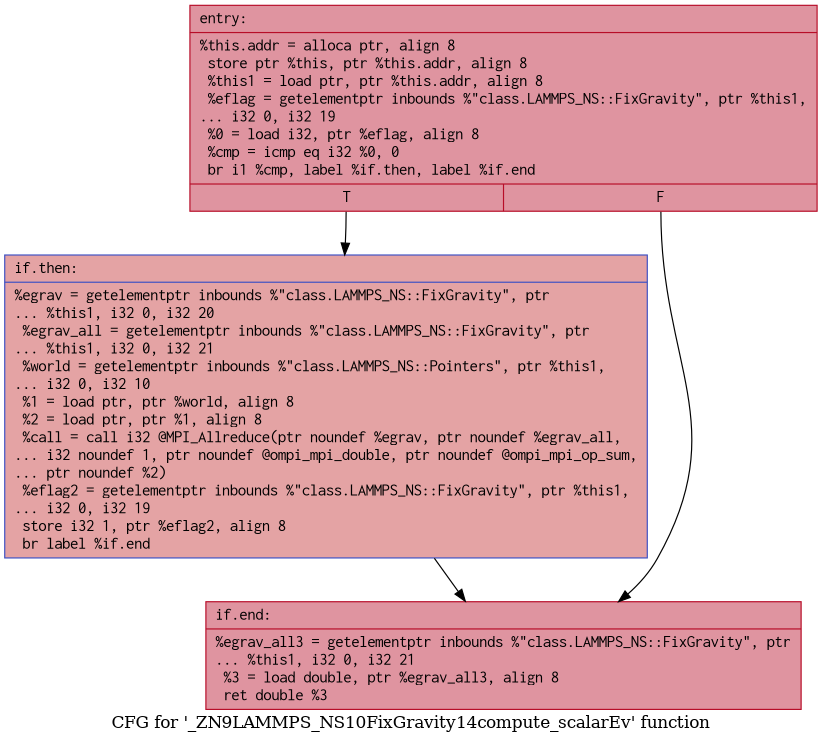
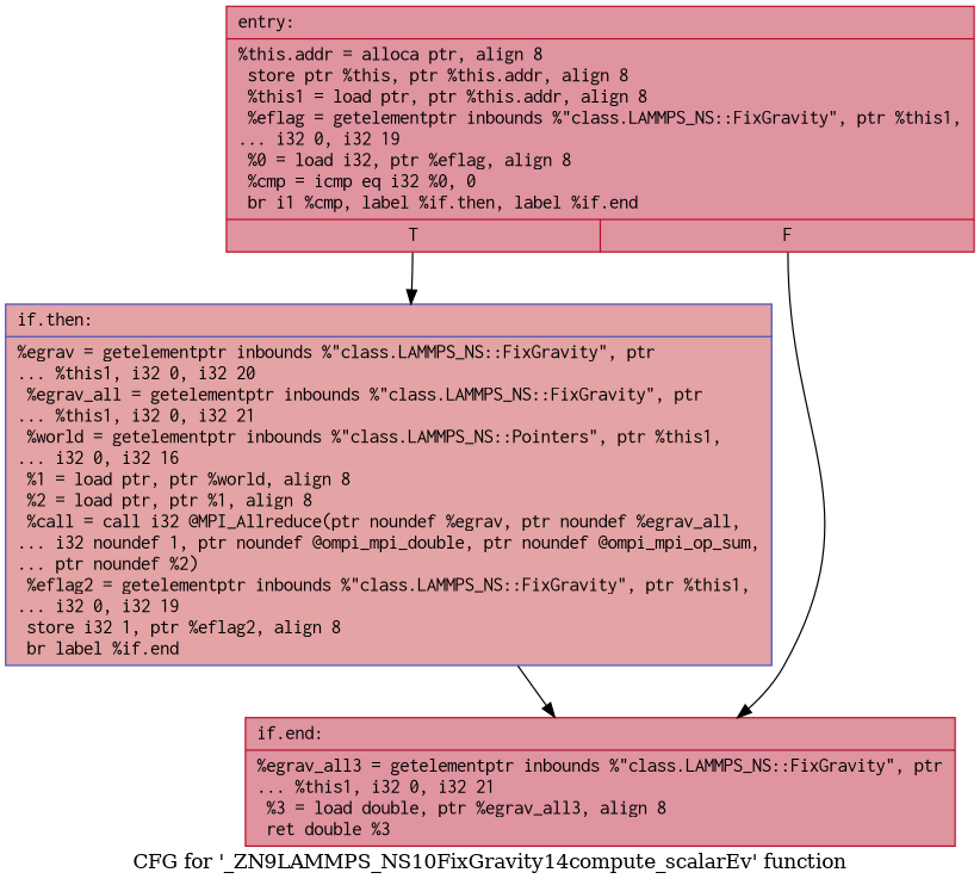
  digraph {
    label="CFG for '_ZN9LAMMPS_NS10FixGravity14compute_scalarEv' function"
    node [color="#b70d28ff" fillcolor="#b70d2870" fontname=Courier shape=record style=filled]
    n1 [label="{entry:\l|  %this.addr = alloca ptr, align 8\l  store ptr %this, ptr %this.addr, align 8\l  %this1 = load ptr, ptr %this.addr, align 8\l  %eflag = getelementptr inbounds %\"class.LAMMPS_NS::FixGravity\", ptr %this1,\l... i32 0, i32 19\l  %0 = load i32, ptr %eflag, align 8\l  %cmp = icmp eq i32 %0, 0\l  br i1 %cmp, label %if.then, label %if.end\l|{<s0>T|<s1>F}}"]
-   n2 [color="#3d50c3ff" fillcolor="#c32e3170" label="{if.then:\l|  %egrav = getelementptr inbounds %\"class.LAMMPS_NS::FixGravity\", ptr\l... %this1, i32 0, i32 20\l  %egrav_all = getelementptr inbounds %\"class.LAMMPS_NS::FixGravity\", ptr\l... %this1, i32 0, i32 21\l  %world = getelementptr inbounds %\"class.LAMMPS_NS::Pointers\", ptr %this1,\l... i32 0, i32 10\l  %1 = load ptr, ptr %world, align 8\l  %2 = load ptr, ptr %1, align 8\l  %call = call i32 @MPI_Allreduce(ptr noundef %egrav, ptr noundef %egrav_all,\l... i32 noundef 1, ptr noundef @ompi_mpi_double, ptr noundef @ompi_mpi_op_sum,\l... ptr noundef %2)\l  %eflag2 = getelementptr inbounds %\"class.LAMMPS_NS::FixGravity\", ptr %this1,\l... i32 0, i32 19\l  store i32 1, ptr %eflag2, align 8\l  br label %if.end\l}"]
+   n2 [color="#3d50c3ff" fillcolor="#c32e3170" label="{if.then:\l|  %egrav = getelementptr inbounds %\"class.LAMMPS_NS::FixGravity\", ptr\l... %this1, i32 0, i32 20\l  %egrav_all = getelementptr inbounds %\"class.LAMMPS_NS::FixGravity\", ptr\l... %this1, i32 0, i32 21\l  %world = getelementptr inbounds %\"class.LAMMPS_NS::Pointers\", ptr %this1,\l... i32 0, i32 16\l  %1 = load ptr, ptr %world, align 8\l  %2 = load ptr, ptr %1, align 8\l  %call = call i32 @MPI_Allreduce(ptr noundef %egrav, ptr noundef %egrav_all,\l... i32 noundef 1, ptr noundef @ompi_mpi_double, ptr noundef @ompi_mpi_op_sum,\l... ptr noundef %2)\l  %eflag2 = getelementptr inbounds %\"class.LAMMPS_NS::FixGravity\", ptr %this1,\l... i32 0, i32 19\l  store i32 1, ptr %eflag2, align 8\l  br label %if.end\l}"]
    n3 [label="{if.end:\l|  %egrav_all3 = getelementptr inbounds %\"class.LAMMPS_NS::FixGravity\", ptr\l... %this1, i32 0, i32 21\l  %3 = load double, ptr %egrav_all3, align 8\l  ret double %3\l}"]
    n1 -> n2 [tailport=s0]
    n1 -> n3 [tailport=s1]
    n2 -> n3
  }
